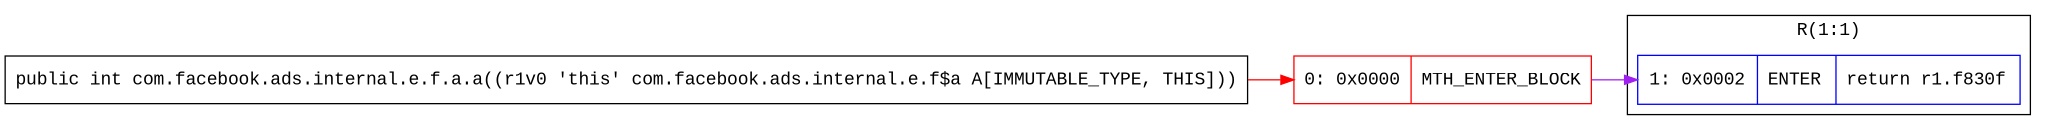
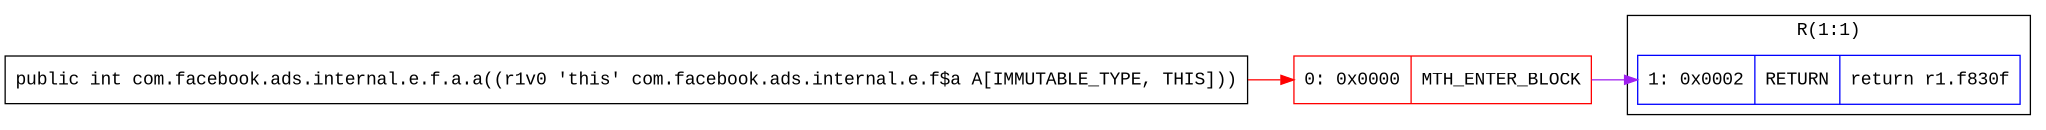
  digraph {
    rankdir=LR
    fontname="Liberation Mono"
    node [shape=record fontname="Liberation Mono"]
    edge [fontname="Liberation Mono"]
-   n1 [color=blue label="{1\:\ 0x0002|ENTER\l|return r1.f830f\l}"]
+   n1 [color=blue label="{1\:\ 0x0002|RETURN\l|return r1.f830f\l}"]
    n2 [color=red label="{0\:\ 0x0000|MTH_ENTER_BLOCK\l}"]
    n3 [label="{public int com.facebook.ads.internal.e.f.a.a((r1v0 'this' com.facebook.ads.internal.e.f$a A[IMMUTABLE_TYPE, THIS])) }"]
    subgraph cluster_1 {
      label="R(1:1)"
      n1
    }
    n2 -> n1 [color=purple]
    n3 -> n2 [color=red]
  }
